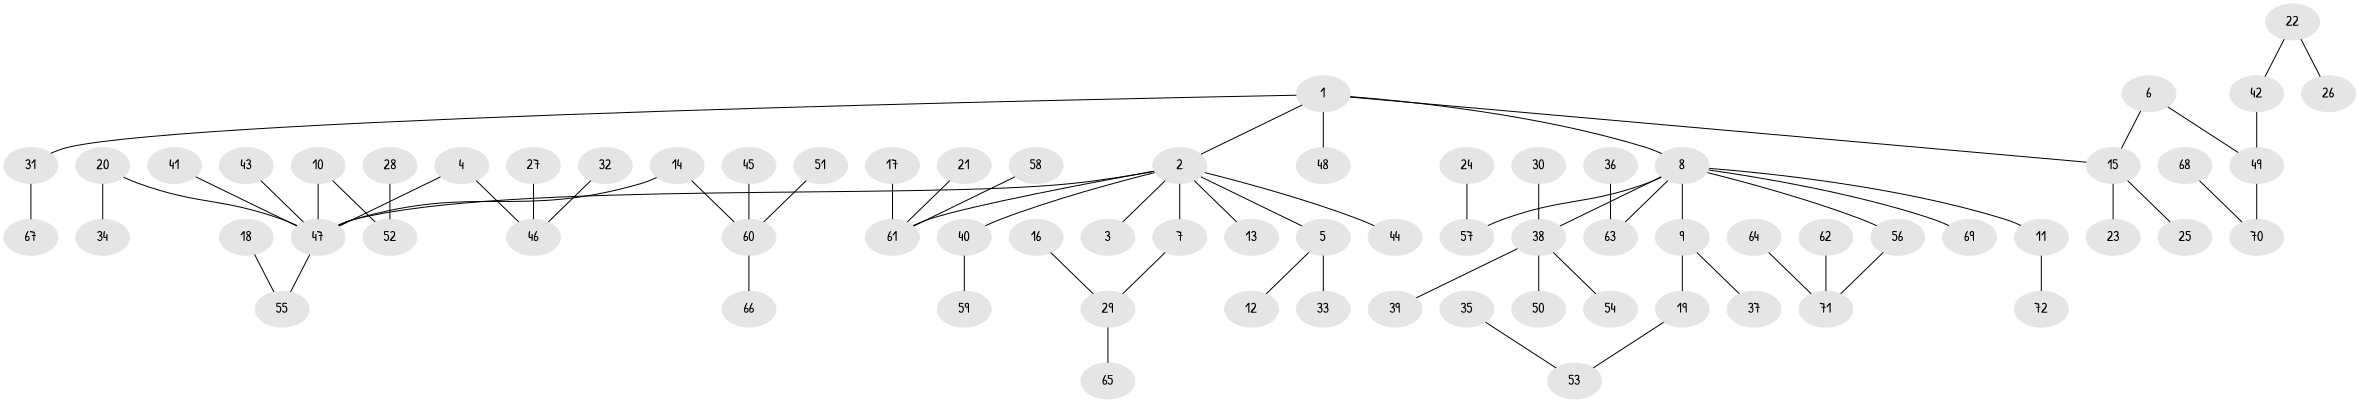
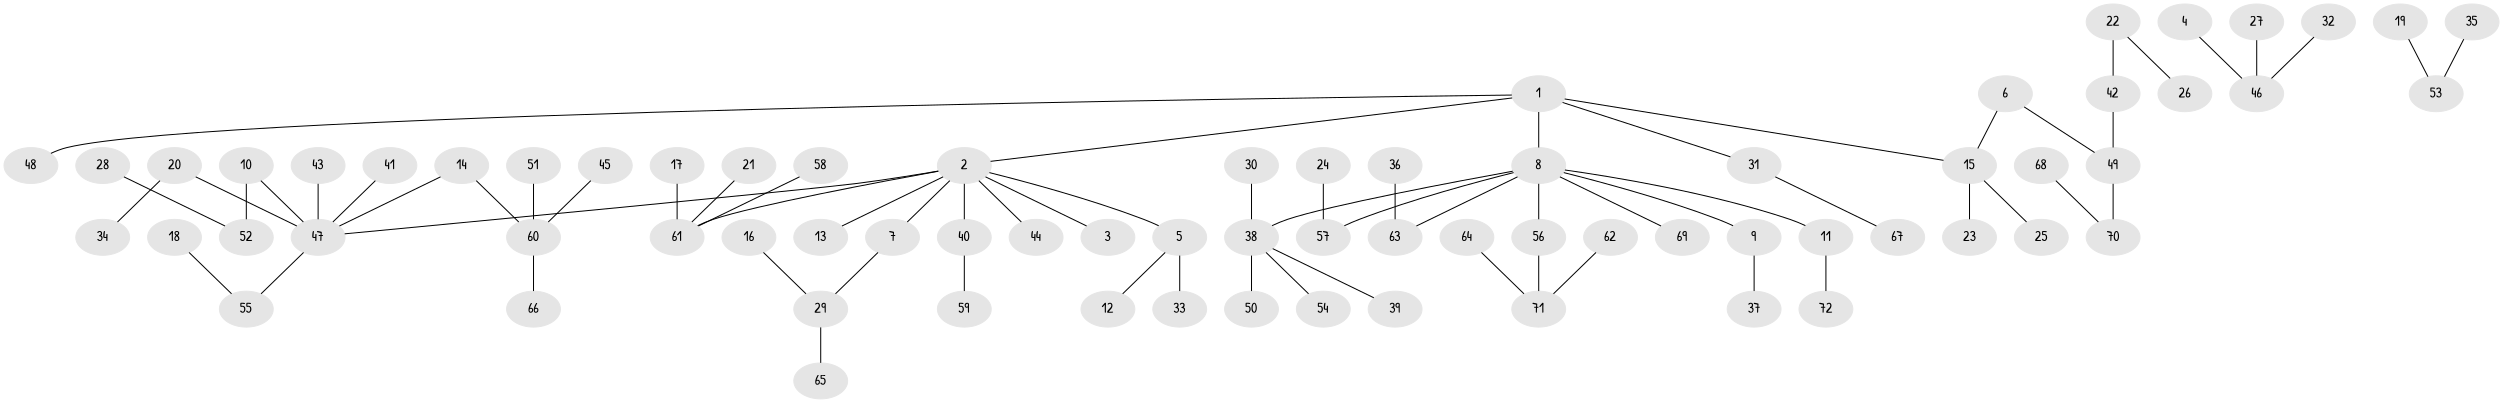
  graph {
    fontname="Patrick Hand"
    node [color=gray90 fontname="Patrick Hand" style=filled]
    edge [fontname="Patrick Hand" weight=1.0]
    1
    2
    8
    15
    31
    48
    3
    5
    7
    13
    40
    44
    47
    61
    9
    11
    38
    56
    57
    63
    69
    23
    25
    67
    12
    33
    29
    59
    55
    4
    46
    6
    49
    70
    65
    19
    37
    72
    39
    50
    54
    71
    53
    10
    52
    14
    60
    66
    16
    17
    18
    20
    34
    21
    22
    26
    42
    24
    27
    28
    30
    32
    35
    36
    41
    43
    45
    68
    51
    58
    62
    64
    1 -- 2
    1 -- 8
    1 -- 15
    1 -- 31
    1 -- 48
    2 -- 3
    2 -- 5
    2 -- 7
    2 -- 13
    2 -- 40
    2 -- 44
    2 -- 47
    2 -- 61
    8 -- 9
    8 -- 11
    8 -- 38
    8 -- 56
    8 -- 57
    8 -- 63
    8 -- 69
    15 -- 23
    15 -- 25
    31 -- 67
    5 -- 12
    5 -- 33
    7 -- 29
    40 -- 59
    47 -- 55
-   9 -- 19
    9 -- 37
    11 -- 72
    38 -- 39
    38 -- 50
    38 -- 54
    56 -- 71
    29 -- 65
-   4 -- 47
    4 -- 46
    6 -- 15
    6 -- 49
    49 -- 70
    19 -- 53
    10 -- 47
    10 -- 52
    14 -- 47
    14 -- 60
    60 -- 66
    16 -- 29
    17 -- 61
    18 -- 55
    20 -- 47
    20 -- 34
    21 -- 61
    22 -- 26
    22 -- 42
    42 -- 49
    24 -- 57
    27 -- 46
    28 -- 52
    30 -- 38
    32 -- 46
    35 -- 53
    36 -- 63
    41 -- 47
    43 -- 47
    45 -- 60
    68 -- 70
    51 -- 60
    58 -- 61
    62 -- 71
    64 -- 71
  }
